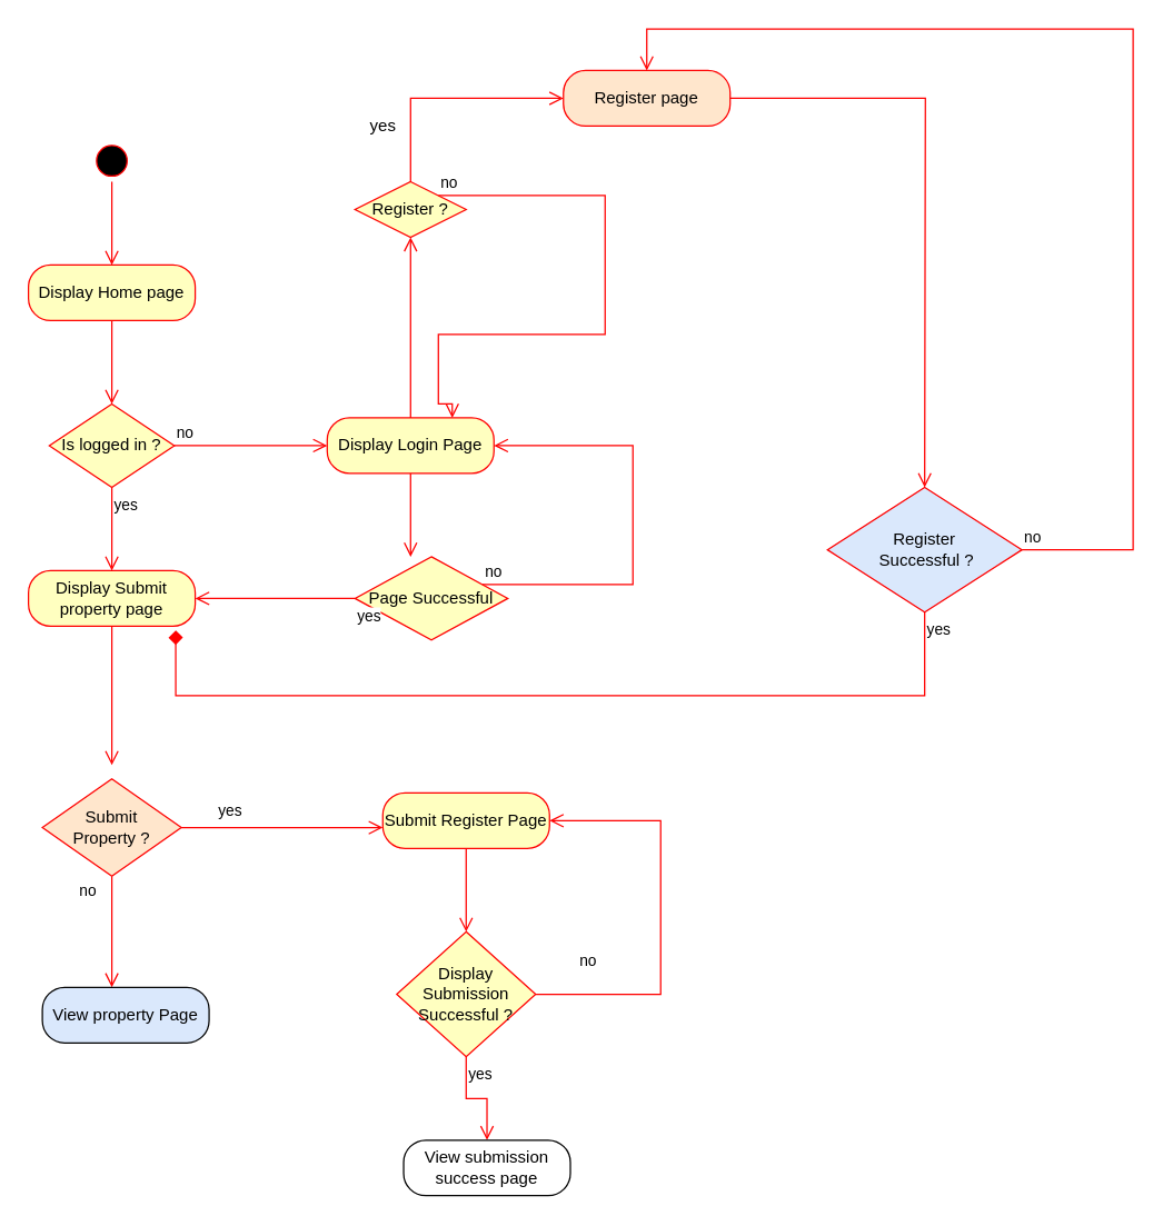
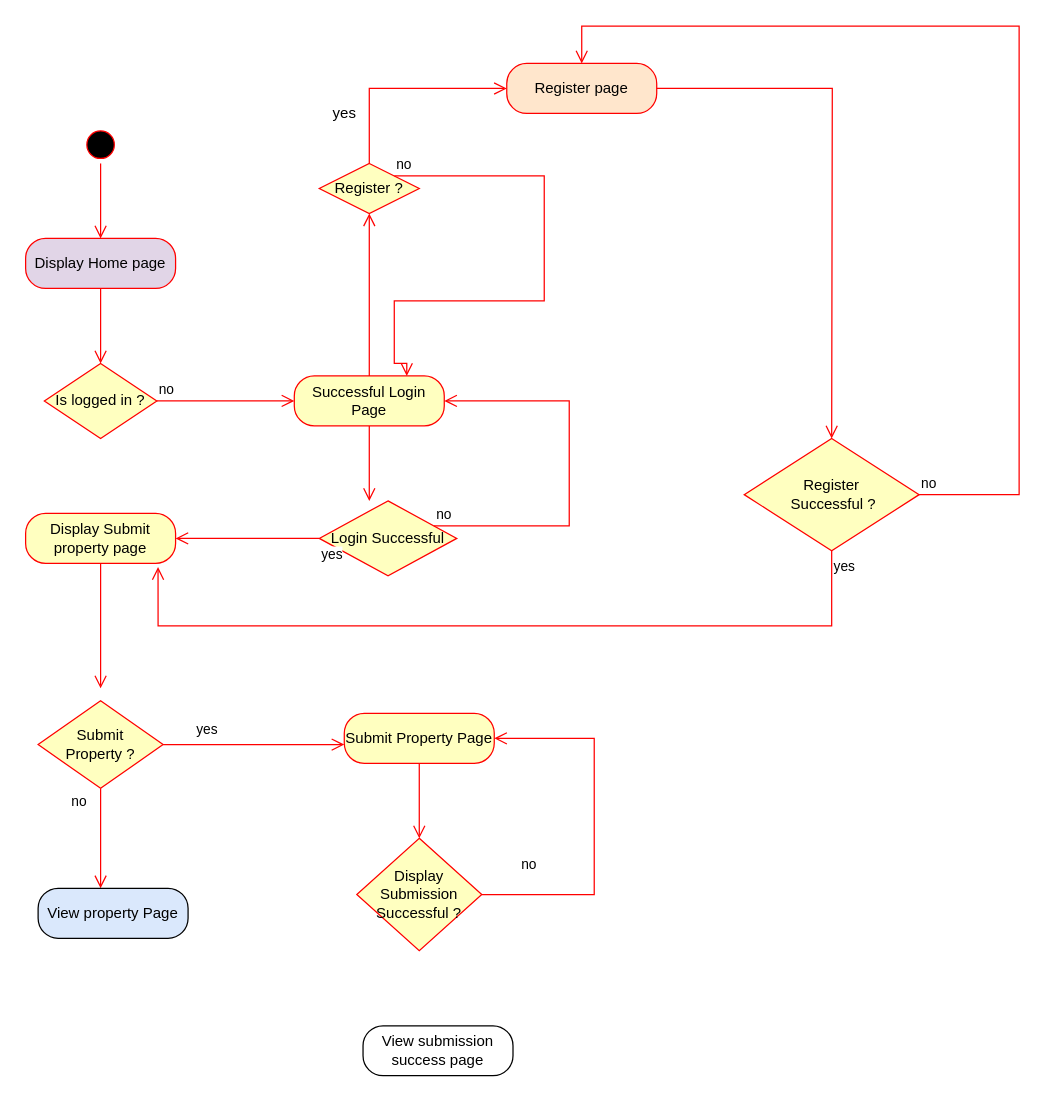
  <mxCell id="0" />
  <mxCell id="1" parent="0" />
  <mxCell id="2" value="" style="ellipse;html=1;shape=startState;fillColor=#000000;strokeColor=#ff0000;" vertex="1" parent="1"><mxGeometry x="65" y="100" width="30" height="30" as="geometry" /></mxCell>
  <mxCell id="3" value="" style="edgeStyle=orthogonalEdgeStyle;html=1;verticalAlign=bottom;endArrow=open;endSize=8;strokeColor=#ff0000;rounded=0;" edge="1" source="2" parent="1"><mxGeometry relative="1" as="geometry"><mxPoint x="80" y="190" as="targetPoint" /></mxGeometry></mxCell>
- <mxCell id="4" value="Display Home page" style="rounded=1;whiteSpace=wrap;html=1;arcSize=40;fontColor=#000000;fillColor=#ffffc0;strokeColor=#ff0000;" vertex="1" parent="1"><mxGeometry x="20" y="190" width="120" height="40" as="geometry" /></mxCell>
+ <mxCell id="4" value="Display Home page" style="rounded=1;whiteSpace=wrap;html=1;arcSize=40;fontColor=#000000;fillColor=#e1d5e7;strokeColor=#ff0000;" vertex="1" parent="1"><mxGeometry x="20" y="190" width="120" height="40" as="geometry" /></mxCell>
  <mxCell id="5" value="" style="edgeStyle=orthogonalEdgeStyle;html=1;verticalAlign=bottom;endArrow=open;endSize=8;strokeColor=#ff0000;rounded=0;" edge="1" source="4" parent="1"><mxGeometry relative="1" as="geometry"><mxPoint x="80" y="290" as="targetPoint" /></mxGeometry></mxCell>
  <mxCell id="6" value="Is logged in ?" style="rhombus;whiteSpace=wrap;html=1;fillColor=#ffffc0;strokeColor=#ff0000;" vertex="1" parent="1"><mxGeometry x="35" y="290" width="90" height="60" as="geometry" /></mxCell>
  <mxCell id="7" value="no" style="edgeStyle=orthogonalEdgeStyle;html=1;align=left;verticalAlign=bottom;endArrow=open;endSize=8;strokeColor=#ff0000;rounded=0;" edge="1" source="6" parent="1"><mxGeometry x="-1" relative="1" as="geometry"><mxPoint x="235" y="320" as="targetPoint" /></mxGeometry></mxCell>
- <mxCell id="8" value="yes" style="edgeStyle=orthogonalEdgeStyle;html=1;align=left;verticalAlign=top;endArrow=open;endSize=8;strokeColor=#ff0000;rounded=0;entryX=0.5;entryY=0;entryDx=0;entryDy=0;" edge="1" source="6" parent="1" target="9"><mxGeometry x="-1" relative="1" as="geometry"><mxPoint x="90" y="400" as="targetPoint" /></mxGeometry></mxCell>
  <mxCell id="9" value="Display Submit property page" style="rounded=1;whiteSpace=wrap;html=1;arcSize=40;fontColor=#000000;fillColor=#ffffc0;strokeColor=#ff0000;" vertex="1" parent="1"><mxGeometry x="20" y="410" width="120" height="40" as="geometry" /></mxCell>
  <mxCell id="10" value="" style="edgeStyle=orthogonalEdgeStyle;html=1;verticalAlign=bottom;endArrow=open;endSize=8;strokeColor=#ff0000;rounded=0;" edge="1" source="9" parent="1"><mxGeometry relative="1" as="geometry"><mxPoint x="80" y="550" as="targetPoint" /></mxGeometry></mxCell>
- <mxCell id="11" value="Display Login Page" style="rounded=1;whiteSpace=wrap;html=1;arcSize=40;fontColor=#000000;fillColor=#ffffc0;strokeColor=#ff0000;" vertex="1" parent="1"><mxGeometry x="235" y="300" width="120" height="40" as="geometry" /></mxCell>
+ <mxCell id="11" value="Successful Login Page" style="rounded=1;whiteSpace=wrap;html=1;arcSize=40;fontColor=#000000;fillColor=#ffffc0;strokeColor=#ff0000;" vertex="1" parent="1"><mxGeometry x="235" y="300" width="120" height="40" as="geometry" /></mxCell>
  <mxCell id="12" value="" style="edgeStyle=orthogonalEdgeStyle;html=1;verticalAlign=bottom;endArrow=open;endSize=8;strokeColor=#ff0000;rounded=0;" edge="1" source="11" parent="1"><mxGeometry relative="1" as="geometry"><mxPoint x="295" y="400" as="targetPoint" /></mxGeometry></mxCell>
- <mxCell id="13" value="Page Successful" style="rhombus;whiteSpace=wrap;html=1;fillColor=#ffffc0;strokeColor=#ff0000;" vertex="1" parent="1"><mxGeometry x="255" y="400" width="110" height="60" as="geometry" /></mxCell>
+ <mxCell id="13" value="Login Successful" style="rhombus;whiteSpace=wrap;html=1;fillColor=#ffffc0;strokeColor=#ff0000;" vertex="1" parent="1"><mxGeometry x="255" y="400" width="110" height="60" as="geometry" /></mxCell>
  <mxCell id="14" value="no" style="edgeStyle=orthogonalEdgeStyle;html=1;align=left;verticalAlign=bottom;endArrow=open;endSize=8;strokeColor=#ff0000;rounded=0;entryX=1;entryY=0.5;entryDx=0;entryDy=0;" edge="1" source="13" parent="1" target="11"><mxGeometry x="-1" relative="1" as="geometry"><mxPoint x="425" y="330" as="targetPoint" /><Array as="points"><mxPoint x="455" y="420" /><mxPoint x="455" y="320" /></Array></mxGeometry></mxCell>
  <mxCell id="15" value="yes" style="edgeStyle=orthogonalEdgeStyle;html=1;align=left;verticalAlign=top;endArrow=open;endSize=8;strokeColor=#ff0000;rounded=0;exitX=0;exitY=0.5;exitDx=0;exitDy=0;entryX=1;entryY=0.5;entryDx=0;entryDy=0;" edge="1" source="13" parent="1" target="9"><mxGeometry x="-1" relative="1" as="geometry"><mxPoint x="295" y="500" as="targetPoint" /></mxGeometry></mxCell>
  <mxCell id="16" value="" style="edgeStyle=orthogonalEdgeStyle;html=1;verticalAlign=bottom;endArrow=open;endSize=8;strokeColor=#ff0000;rounded=0;exitX=0.5;exitY=0;exitDx=0;exitDy=0;" edge="1" parent="1" source="11"><mxGeometry relative="1" as="geometry"><mxPoint x="295" y="170" as="targetPoint" /><mxPoint x="565" y="260" as="sourcePoint" /><Array as="points"><mxPoint x="295" y="280" /><mxPoint x="295" y="280" /></Array></mxGeometry></mxCell>
  <mxCell id="17" value="Register ?" style="rhombus;whiteSpace=wrap;html=1;fillColor=#ffffc0;strokeColor=#ff0000;" vertex="1" parent="1"><mxGeometry x="255" y="130" width="80" height="40" as="geometry" /></mxCell>
  <mxCell id="18" value="no" style="edgeStyle=orthogonalEdgeStyle;html=1;align=left;verticalAlign=bottom;endArrow=open;endSize=8;strokeColor=#ff0000;rounded=0;entryX=0.75;entryY=0;entryDx=0;entryDy=0;" edge="1" source="17" parent="1" target="11"><mxGeometry x="-1" relative="1" as="geometry"><mxPoint x="315" y="260" as="targetPoint" /><Array as="points"><mxPoint x="435" y="140" /><mxPoint x="435" y="240" /><mxPoint x="315" y="240" /><mxPoint x="315" y="290" /><mxPoint x="325" y="290" /></Array></mxGeometry></mxCell>
  <mxCell id="19" value="" style="edgeStyle=orthogonalEdgeStyle;html=1;align=left;verticalAlign=top;endArrow=open;endSize=8;strokeColor=#ff0000;rounded=0;exitX=0.5;exitY=0;exitDx=0;exitDy=0;" edge="1" source="17" parent="1"><mxGeometry x="-1" relative="1" as="geometry"><mxPoint x="405" y="70" as="targetPoint" /><Array as="points"><mxPoint x="295" y="70" /></Array></mxGeometry></mxCell>
  <mxCell id="20" value="yes" style="text;html=1;align=center;verticalAlign=middle;resizable=0;points=[];autosize=1;strokeColor=none;fillColor=none;" vertex="1" parent="1"><mxGeometry x="260" y="80" width="30" height="20" as="geometry" /></mxCell>
  <mxCell id="21" value="Register page" style="rounded=1;whiteSpace=wrap;html=1;arcSize=40;fontColor=#000000;fillColor=#ffe6cc;strokeColor=#ff0000;" vertex="1" parent="1"><mxGeometry x="405" y="50" width="120" height="40" as="geometry" /></mxCell>
  <mxCell id="22" value="" style="edgeStyle=orthogonalEdgeStyle;html=1;verticalAlign=bottom;endArrow=open;endSize=8;strokeColor=#ff0000;rounded=0;exitX=1;exitY=0.5;exitDx=0;exitDy=0;" edge="1" source="21" parent="1"><mxGeometry relative="1" as="geometry"><mxPoint x="665" y="350" as="targetPoint" /></mxGeometry></mxCell>
- <mxCell id="23" value="Register&lt;br&gt;&amp;nbsp;Successful ?" style="rhombus;whiteSpace=wrap;html=1;fillColor=#dae8fc;strokeColor=#ff0000;" vertex="1" parent="1"><mxGeometry x="595" y="350" width="140" height="90" as="geometry" /></mxCell>
+ <mxCell id="23" value="Register&lt;br&gt;&amp;nbsp;Successful ?" style="rhombus;whiteSpace=wrap;html=1;fillColor=#ffffc0;strokeColor=#ff0000;" vertex="1" parent="1"><mxGeometry x="595" y="350" width="140" height="90" as="geometry" /></mxCell>
  <mxCell id="24" value="no" style="edgeStyle=orthogonalEdgeStyle;html=1;align=left;verticalAlign=bottom;endArrow=open;endSize=8;strokeColor=#ff0000;rounded=0;entryX=0.5;entryY=0;entryDx=0;entryDy=0;" edge="1" source="23" parent="1" target="21"><mxGeometry x="-1" relative="1" as="geometry"><mxPoint x="465" y="10" as="targetPoint" /><Array as="points"><mxPoint x="815" y="395" /><mxPoint x="815" y="20" /><mxPoint x="465" y="20" /></Array></mxGeometry></mxCell>
- <mxCell id="25" value="yes" style="edgeStyle=orthogonalEdgeStyle;html=1;align=left;verticalAlign=top;endArrow=diamond;endSize=8;strokeColor=#ff0000;rounded=0;entryX=0.883;entryY=1.075;entryDx=0;entryDy=0;entryPerimeter=0;" edge="1" source="23" parent="1" target="9"><mxGeometry x="-1" relative="1" as="geometry"><mxPoint x="215" y="500" as="targetPoint" /><Array as="points"><mxPoint x="665" y="500" /><mxPoint x="126" y="500" /></Array></mxGeometry></mxCell>
- <mxCell id="26" value="Submit &lt;br&gt;Property ?" style="rhombus;whiteSpace=wrap;html=1;fillColor=#ffe6cc;strokeColor=#ff0000;" vertex="1" parent="1"><mxGeometry x="30" y="560" width="100" height="70" as="geometry" /></mxCell>
+ <mxCell id="25" value="yes" style="edgeStyle=orthogonalEdgeStyle;html=1;align=left;verticalAlign=top;endArrow=open;endSize=8;strokeColor=#ff0000;rounded=0;entryX=0.883;entryY=1.075;entryDx=0;entryDy=0;entryPerimeter=0;" edge="1" source="23" parent="1" target="9"><mxGeometry x="-1" relative="1" as="geometry"><mxPoint x="215" y="500" as="targetPoint" /><Array as="points"><mxPoint x="665" y="500" /><mxPoint x="126" y="500" /></Array></mxGeometry></mxCell>
+ <mxCell id="26" value="Submit &lt;br&gt;Property ?" style="rhombus;whiteSpace=wrap;html=1;fillColor=#ffffc0;strokeColor=#ff0000;" vertex="1" parent="1"><mxGeometry x="30" y="560" width="100" height="70" as="geometry" /></mxCell>
  <mxCell id="27" value="no" style="edgeStyle=orthogonalEdgeStyle;html=1;align=left;verticalAlign=bottom;endArrow=open;endSize=8;strokeColor=#ff0000;rounded=0;" edge="1" source="26" parent="1"><mxGeometry x="-1" y="-93" relative="1" as="geometry"><mxPoint x="275" y="595" as="targetPoint" /><mxPoint x="-75" y="-38" as="offset" /></mxGeometry></mxCell>
  <mxCell id="28" value="yes" style="edgeStyle=orthogonalEdgeStyle;html=1;align=left;verticalAlign=top;endArrow=open;endSize=8;strokeColor=#ff0000;rounded=0;" edge="1" source="26" parent="1"><mxGeometry x="-1" y="96" relative="1" as="geometry"><mxPoint x="80" y="710" as="targetPoint" /><mxPoint x="-21" y="-60" as="offset" /></mxGeometry></mxCell>
  <mxCell id="29" value="View property Page" style="rounded=1;whiteSpace=wrap;html=1;arcSize=40;fillColor=#dae8fc;" vertex="1" parent="1"><mxGeometry x="30" y="710" width="120" height="40" as="geometry" /></mxCell>
- <mxCell id="30" value="Submit Register Page" style="rounded=1;whiteSpace=wrap;html=1;arcSize=40;fontColor=#000000;fillColor=#ffffc0;strokeColor=#ff0000;" vertex="1" parent="1"><mxGeometry x="275" y="570" width="120" height="40" as="geometry" /></mxCell>
+ <mxCell id="30" value="Submit Property Page" style="rounded=1;whiteSpace=wrap;html=1;arcSize=40;fontColor=#000000;fillColor=#ffffc0;strokeColor=#ff0000;" vertex="1" parent="1"><mxGeometry x="275" y="570" width="120" height="40" as="geometry" /></mxCell>
  <mxCell id="31" value="" style="edgeStyle=orthogonalEdgeStyle;html=1;verticalAlign=bottom;endArrow=open;endSize=8;strokeColor=#ff0000;rounded=0;" edge="1" source="30" parent="1"><mxGeometry relative="1" as="geometry"><mxPoint x="335" y="670" as="targetPoint" /></mxGeometry></mxCell>
  <mxCell id="32" value="Display Submission Successful ?" style="rhombus;whiteSpace=wrap;html=1;fillColor=#ffffc0;strokeColor=#ff0000;" vertex="1" parent="1"><mxGeometry x="285" y="670" width="100" height="90" as="geometry" /></mxCell>
  <mxCell id="33" value="no" style="edgeStyle=orthogonalEdgeStyle;html=1;align=left;verticalAlign=bottom;endArrow=open;endSize=8;strokeColor=#ff0000;rounded=0;entryX=1;entryY=0.5;entryDx=0;entryDy=0;" edge="1" source="32" parent="1" target="30"><mxGeometry x="-0.797" y="15" relative="1" as="geometry"><mxPoint x="485" y="570" as="targetPoint" /><Array as="points"><mxPoint x="475" y="715" /><mxPoint x="475" y="590" /></Array><mxPoint as="offset" /></mxGeometry></mxCell>
- <mxCell id="34" value="yes" style="edgeStyle=orthogonalEdgeStyle;html=1;align=left;verticalAlign=top;endArrow=open;endSize=8;strokeColor=#ff0000;rounded=0;entryX=0.5;entryY=0;entryDx=0;entryDy=0;" edge="1" source="32" parent="1" target="35"><mxGeometry x="-1" relative="1" as="geometry"><mxPoint x="300" y="770" as="targetPoint" /></mxGeometry></mxCell>
  <mxCell id="35" value="View submission success page" style="rounded=1;whiteSpace=wrap;html=1;arcSize=40;" vertex="1" parent="1"><mxGeometry x="290" y="820" width="120" height="40" as="geometry" /></mxCell>
